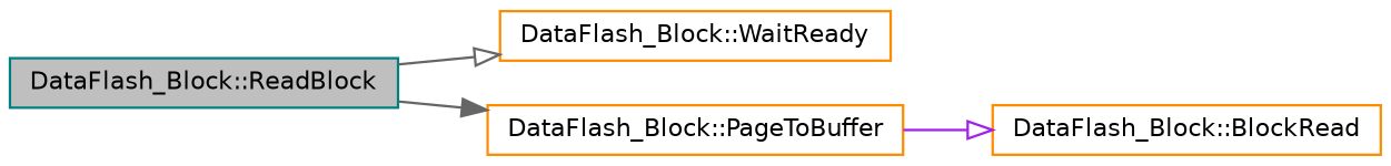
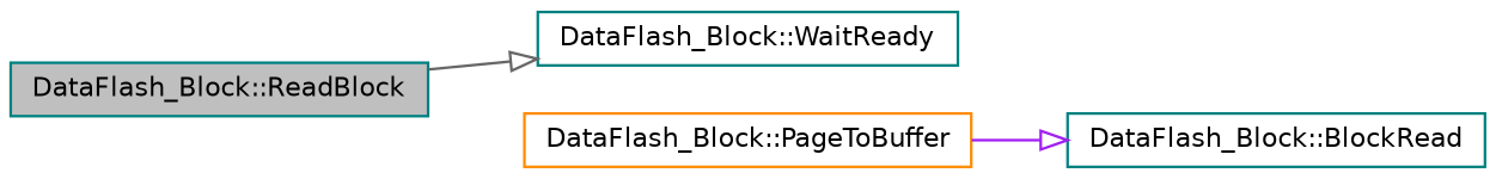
  digraph {
    rankdir=LR
    node [color=teal fillcolor=white fontname=Helvetica fontsize=10 shape=record style=filled]
    edge [arrowhead=onormal color=gray40 fontname=Helvetica fontsize=10 labelfontname=Helvetica labelfontsize=10 style=solid]
    n1 [fillcolor=grey75 fontcolor=black height=0.2 label="DataFlash_Block::ReadBlock" width=0.4]
-   n2 [color=darkorange height=0.2 label="DataFlash_Block::WaitReady" width=0.4]
+   n2 [height=0.2 label="DataFlash_Block::WaitReady" width=0.4]
    n3 [color=darkorange height=0.2 label="DataFlash_Block::PageToBuffer" width=0.4]
-   n4 [color=darkorange height=0.2 label="DataFlash_Block::BlockRead" width=0.4]
+   n4 [height=0.2 label="DataFlash_Block::BlockRead" width=0.4]
    n1 -> n2
-   n1 -> n3 [arrowhead=normal]
    n3 -> n4 [color=purple]
  }
